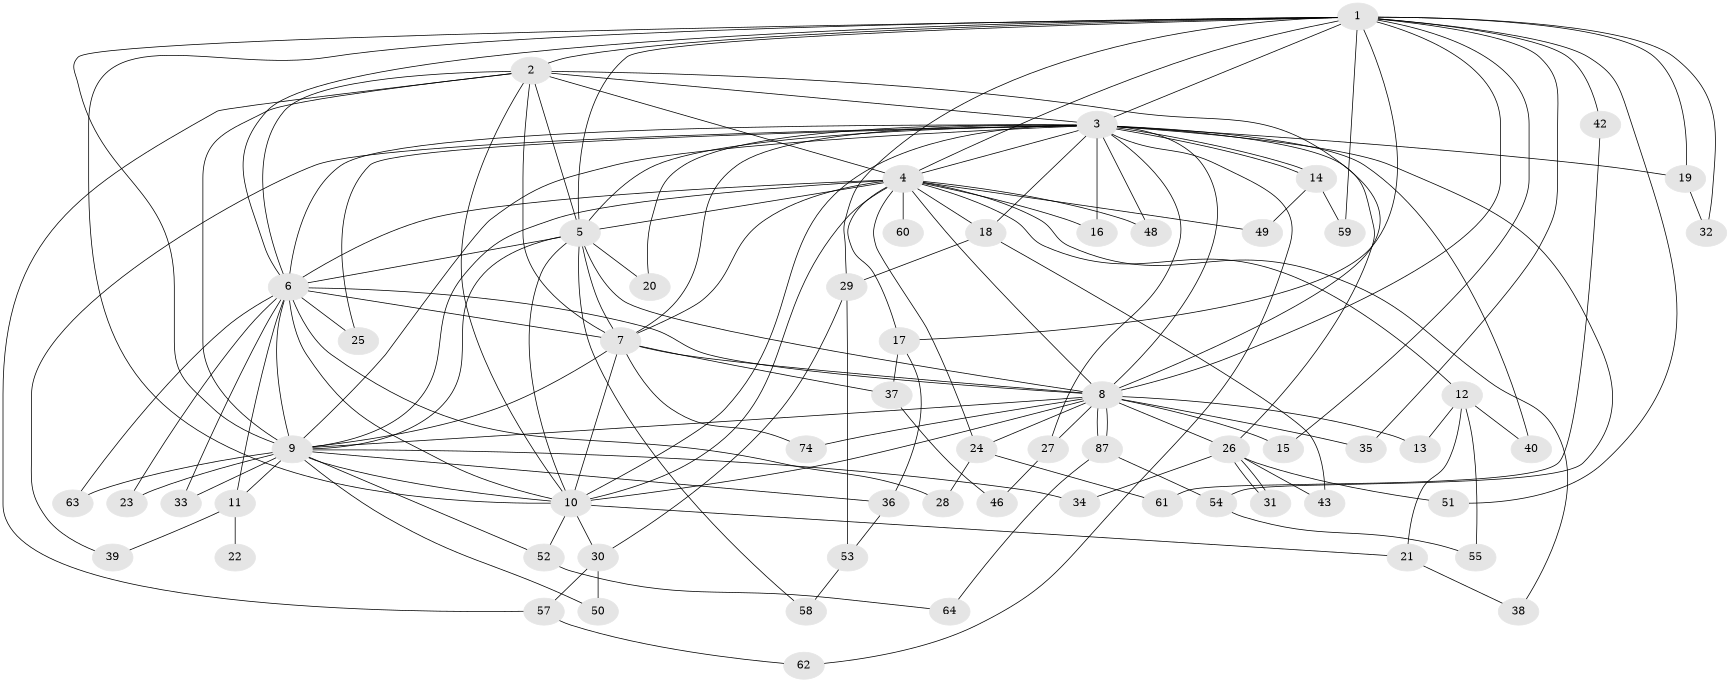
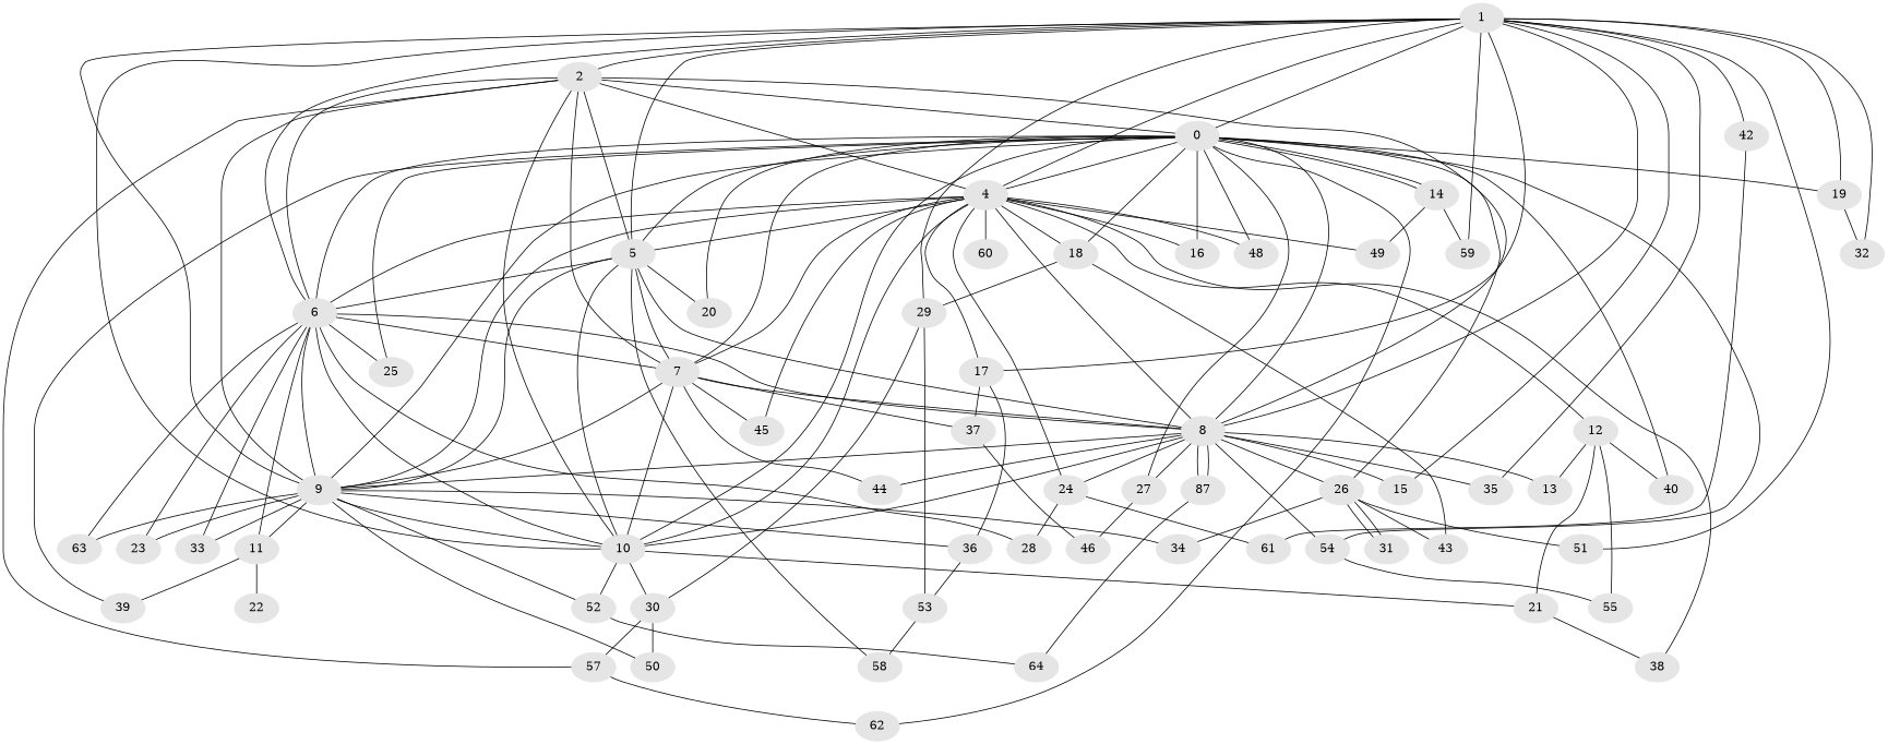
  graph {
    node [color=gray90 style=filled]
    1
    2
-   3
+   3 [label=0]
    4
    5
    6
    8
    9
    10
    15
    17
    19
    29
    32
    35
    42
    51
    59
    7
    57
    14
    16
    18
    20
    25
    26
    27
    39
    40
    48
    54
    62
    12
    24
    38
+   45
    49
    60
    58
    11
    23
    28
    33
    63
    37
-   44 [label=74]
+   44
    13
    n48 [label=87]
    34
    36
    50
    52
    21
    30
    53
    61
    43
    31
    46
    55
    22
    64
    1 -- 2
    1 -- 3
    1 -- 4
    1 -- 5
    1 -- 6
    1 -- 8
    1 -- 9
    1 -- 10
    1 -- 15
    1 -- 17
    1 -- 19
    1 -- 29
    1 -- 32
    1 -- 35
    1 -- 42
    1 -- 51
    1 -- 59
    2 -- 3
    2 -- 4
    2 -- 5
    2 -- 6
    2 -- 8
    2 -- 9
    2 -- 10
    2 -- 7
    2 -- 57
    3 -- 4
    3 -- 5
    3 -- 6
    3 -- 8
    3 -- 9
    3 -- 10
    3 -- 19
    3 -- 7
    3 -- 14
    3 -- 14
    3 -- 16
    3 -- 18
    3 -- 20
    3 -- 25
    3 -- 26
    3 -- 27
    3 -- 39
    3 -- 40
    3 -- 48
    3 -- 54
    3 -- 62
    4 -- 5
    4 -- 6
    4 -- 8
    4 -- 9
    4 -- 10
    4 -- 17
    4 -- 7
    4 -- 16
    4 -- 18
    4 -- 48
    4 -- 12
    4 -- 24
    4 -- 38
+   4 -- 45
    4 -- 49
    4 -- 60
    5 -- 6
    5 -- 8
    5 -- 9
    5 -- 10
    5 -- 7
    5 -- 20
    5 -- 58
    6 -- 8
    6 -- 9
    6 -- 10
    6 -- 7
    6 -- 25
    6 -- 11
    6 -- 23
    6 -- 28
    6 -- 33
    6 -- 63
    8 -- 9
    8 -- 10
    8 -- 15
    8 -- 35
    8 -- 26
    8 -- 27
-   n48 -- 54
+   8 -- 54
    8 -- 24
    8 -- 44
    8 -- 13
    8 -- n48
    8 -- n48
    9 -- 10
    9 -- 11
    9 -- 23
    9 -- 33
    9 -- 63
    9 -- 34
    9 -- 36
    9 -- 50
    9 -- 52
    10 -- 52
    10 -- 21
    10 -- 30
    17 -- 37
    17 -- 36
    19 -- 32
    29 -- 30
    29 -- 53
    42 -- 61
    7 -- 8
    7 -- 9
    7 -- 10
+   7 -- 45
    7 -- 37
    7 -- 44
    57 -- 62
    14 -- 59
    14 -- 49
    18 -- 29
    18 -- 43
    26 -- 51
    26 -- 34
    26 -- 43
    26 -- 31
    26 -- 31
    27 -- 46
    54 -- 55
    12 -- 40
    12 -- 13
    12 -- 21
    12 -- 55
    24 -- 28
    24 -- 61
    11 -- 39
    11 -- 22
    37 -- 46
    n48 -- 64
    36 -- 53
    52 -- 64
    21 -- 38
    30 -- 57
    30 -- 50
    53 -- 58
  }
